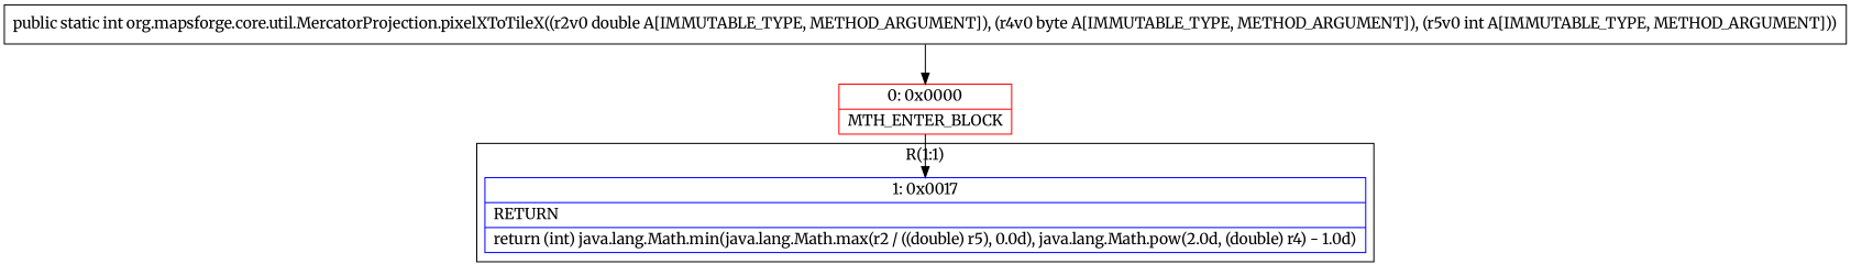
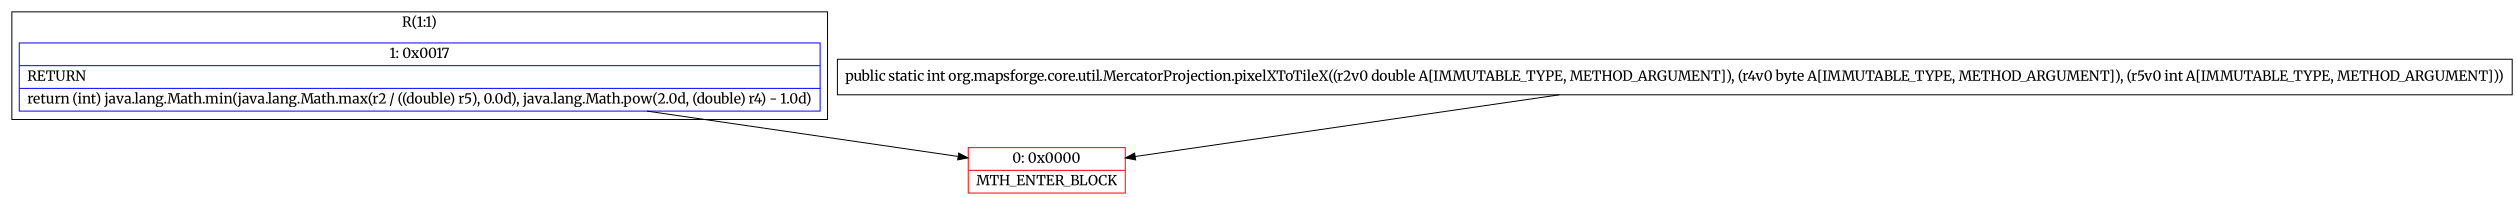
  digraph {
    fontname=Merriweather
    node [shape=record fontname=Merriweather]
    edge [fontname=Merriweather]
    n1 [color=blue label="{1\:\ 0x0017|RETURN\l|return (int) java.lang.Math.min(java.lang.Math.max(r2 \/ ((double) r5), 0.0d), java.lang.Math.pow(2.0d, (double) r4) \- 1.0d)\l}"]
    n2 [color=red label="{0\:\ 0x0000|MTH_ENTER_BLOCK\l}"]
    n3 [label="{public static int org.mapsforge.core.util.MercatorProjection.pixelXToTileX((r2v0 double A[IMMUTABLE_TYPE, METHOD_ARGUMENT]), (r4v0 byte A[IMMUTABLE_TYPE, METHOD_ARGUMENT]), (r5v0 int A[IMMUTABLE_TYPE, METHOD_ARGUMENT])) }"]
    subgraph cluster_1 {
      label="R(1:1)"
      n1
    }
-   n2 -> n1
+   n1 -> n2
    n3 -> n2
  }
